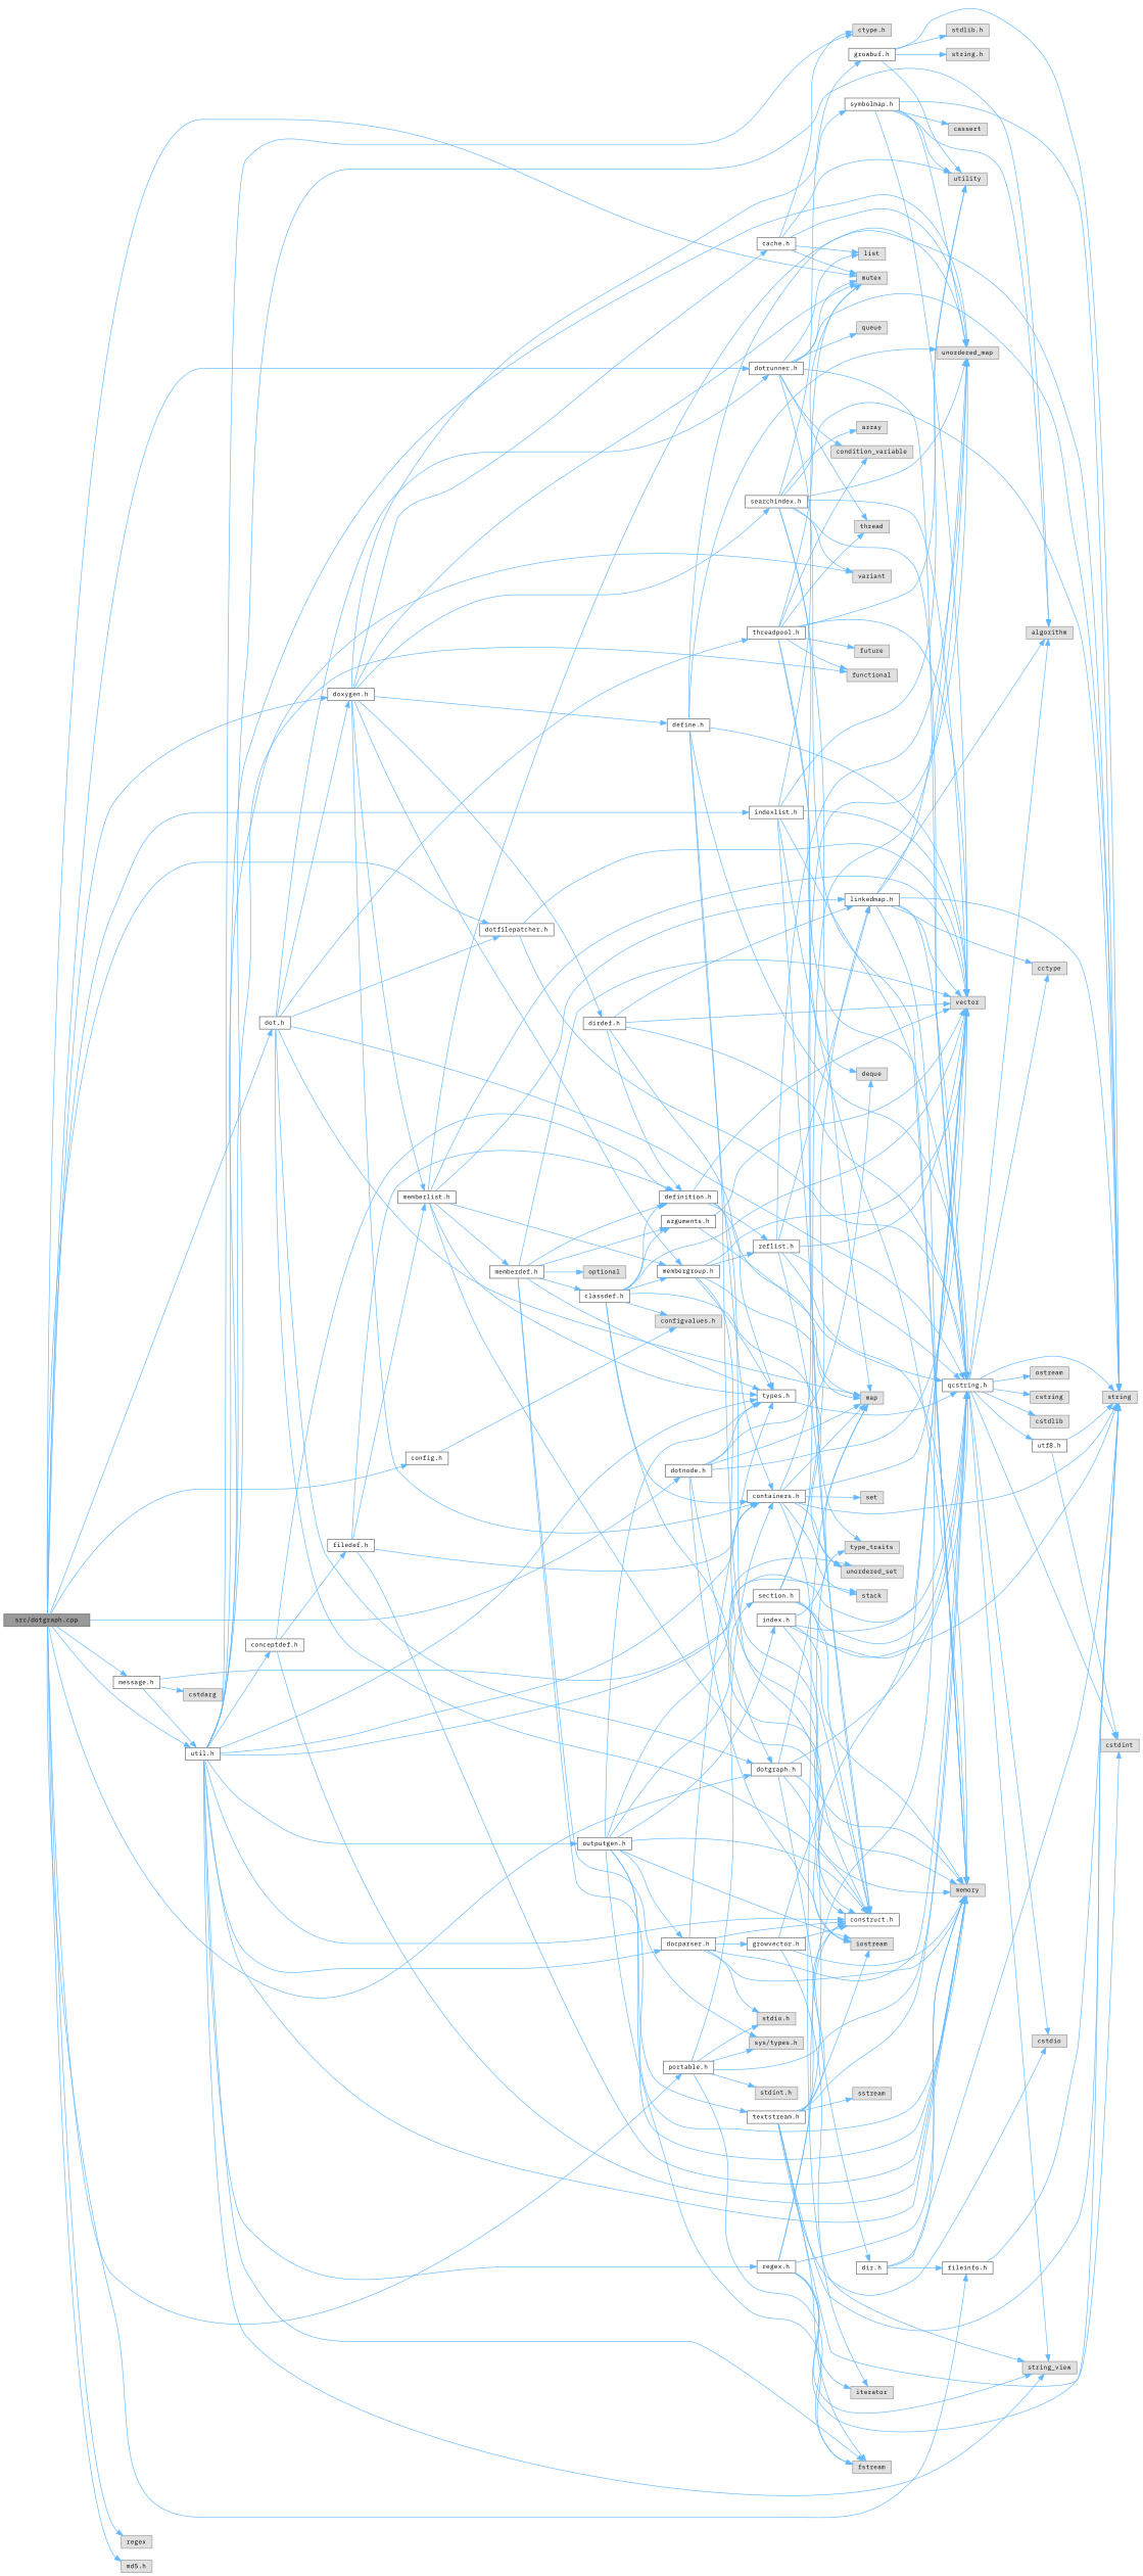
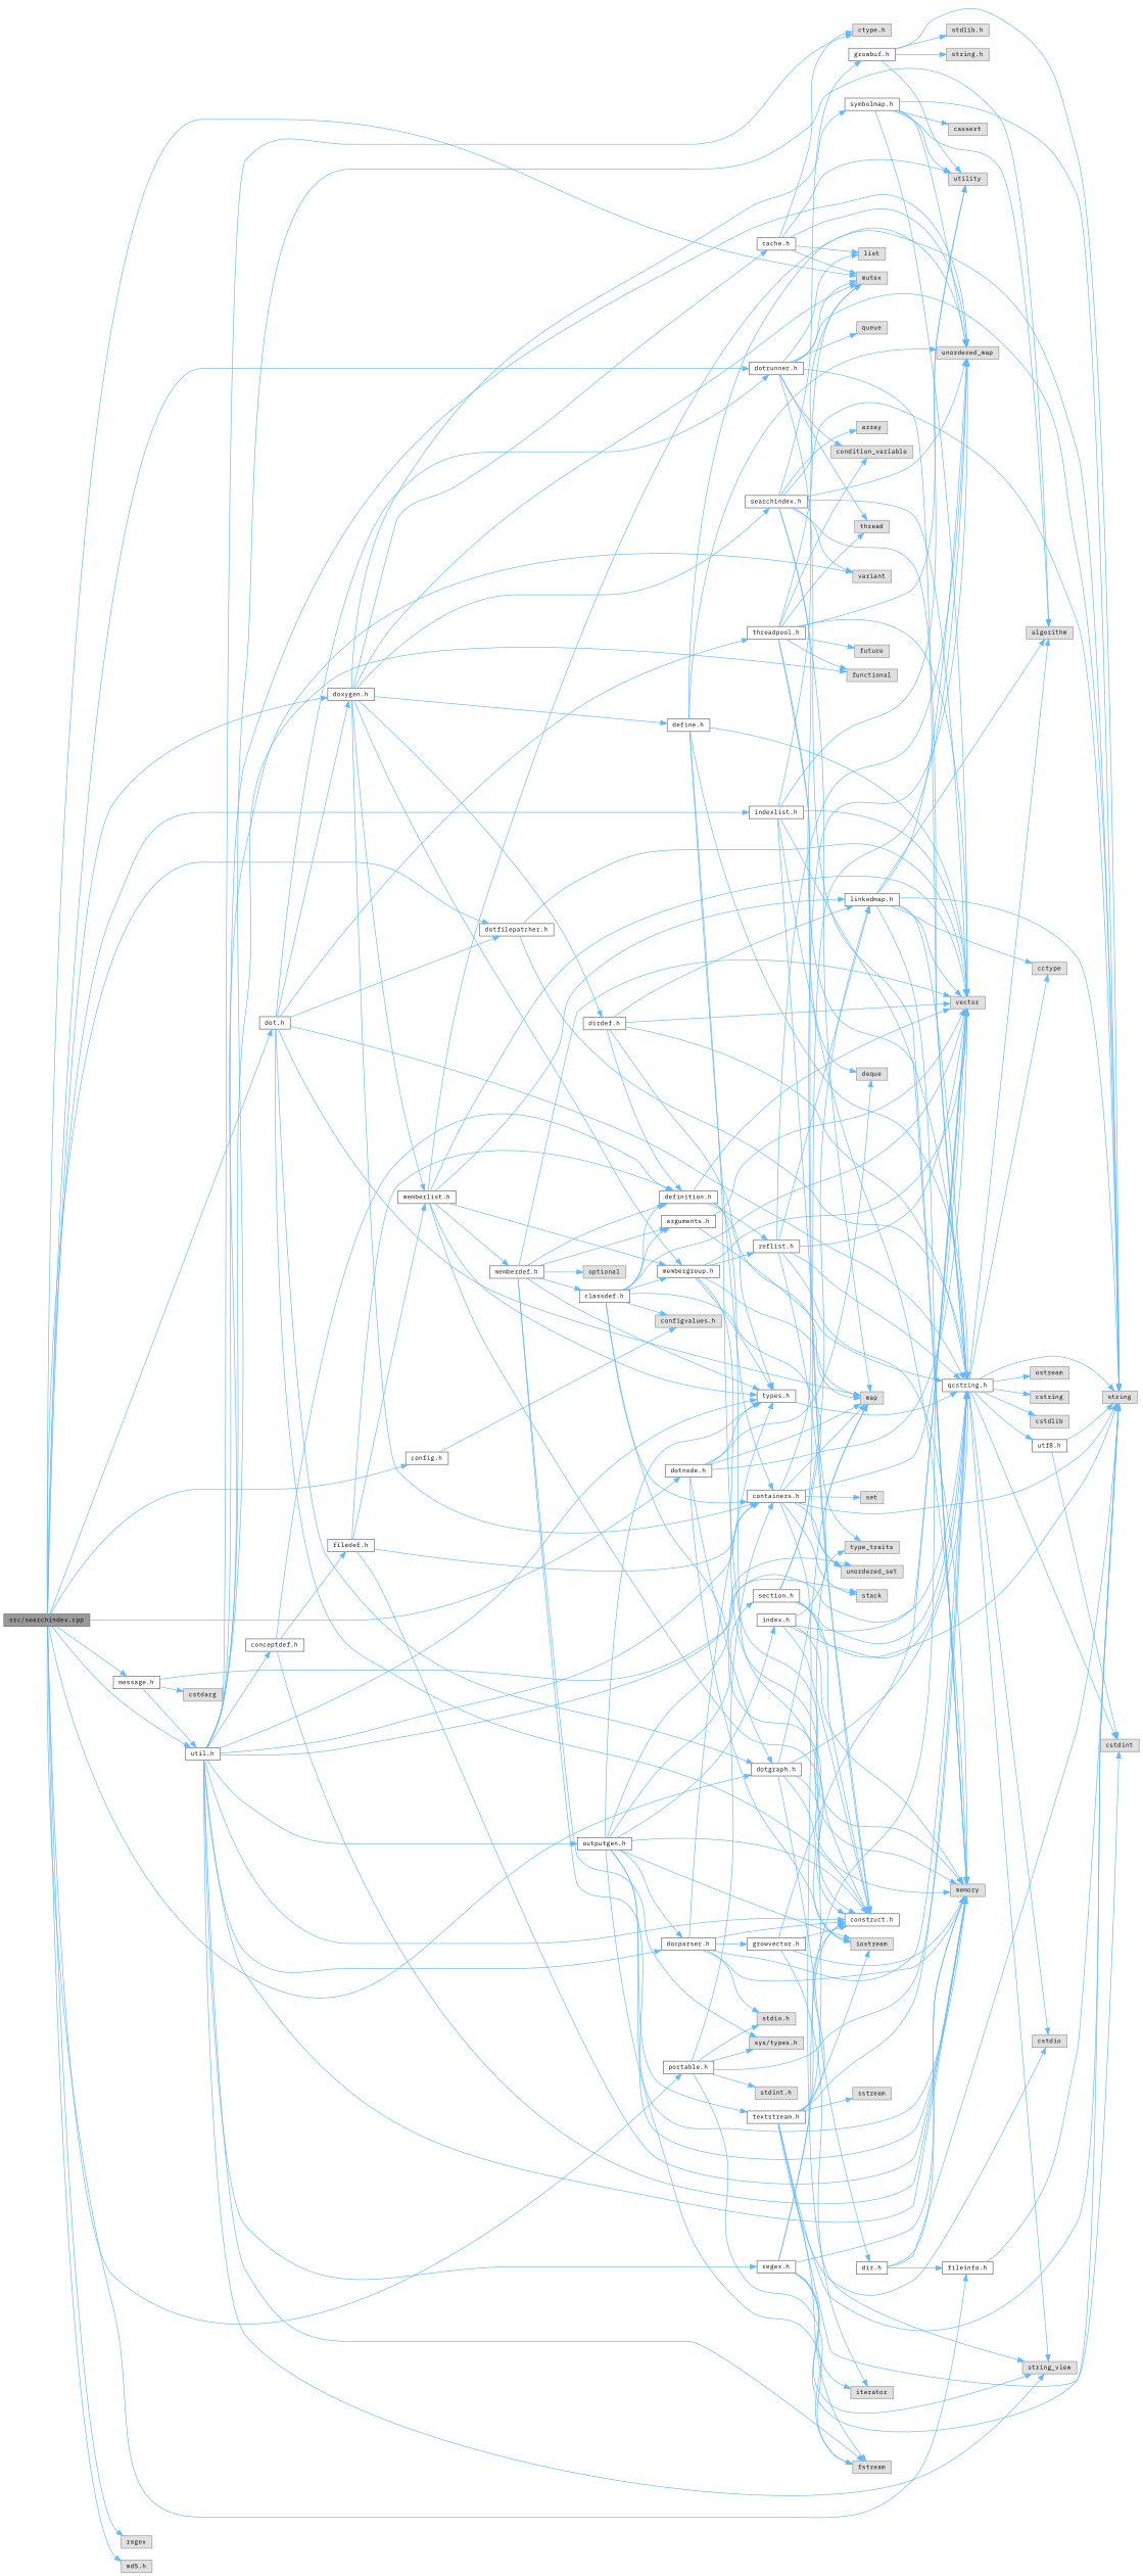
  digraph {
    fontname="IBM Plex Mono"
    rankdir=LR
    node [color=grey60 fillcolor="#E0E0E0" fontname="IBM Plex Mono" fontsize=10 shape=box style=filled]
    edge [color=steelblue1 fontname="IBM Plex Mono" fontsize=10 labelfontname=Helvetica labelfontsize=10 style=solid]
-   n1 [color=gray40 fillcolor=grey60 fontcolor=black height=0.2 label="src/dotgraph.cpp" width=0.4]
+   n1 [color=gray40 fillcolor=grey60 fontcolor=black height=0.2 label="src/searchindex.cpp" width=0.4]
    n2 [height=0.2 label=mutex width=0.4]
    n3 [height=0.2 label=regex width=0.4]
    n4 [color=grey40 fillcolor=white height=0.2 label="config.h" width=0.4]
    n5 [color=grey40 fillcolor=white height=0.2 label="doxygen.h" width=0.4]
    n6 [color=grey40 fillcolor=white height=0.2 label="indexlist.h" width=0.4]
    n7 [height=0.2 label="md5.h" width=0.4]
    n8 [color=grey40 fillcolor=white height=0.2 label="message.h" width=0.4]
    n9 [color=grey40 fillcolor=white height=0.2 label="util.h" width=0.4]
    n10 [color=grey40 fillcolor=white height=0.2 label="dot.h" width=0.4]
    n11 [color=grey40 fillcolor=white height=0.2 label="dotgraph.h" width=0.4]
    n12 [color=grey40 fillcolor=white height=0.2 label="fileinfo.h" width=0.4]
    n13 [color=grey40 fillcolor=white height=0.2 label="dotfilepatcher.h" width=0.4]
    n14 [color=grey40 fillcolor=white height=0.2 label="dotrunner.h" width=0.4]
    n15 [color=grey40 fillcolor=white height=0.2 label="dotnode.h" width=0.4]
    n16 [color=grey40 fillcolor=white height=0.2 label="portable.h" width=0.4]
    n17 [height=0.2 label="configvalues.h" width=0.4]
    n18 [color=grey40 fillcolor=white height=0.2 label="containers.h" width=0.4]
    n19 [color=grey40 fillcolor=white height=0.2 label="membergroup.h" width=0.4]
    n20 [color=grey40 fillcolor=white height=0.2 label="dirdef.h" width=0.4]
    n21 [color=grey40 fillcolor=white height=0.2 label="memberlist.h" width=0.4]
    n22 [color=grey40 fillcolor=white height=0.2 label="define.h" width=0.4]
    n23 [color=grey40 fillcolor=white height=0.2 label="cache.h" width=0.4]
    n24 [color=grey40 fillcolor=white height=0.2 label="symbolmap.h" width=0.4]
    n25 [color=grey40 fillcolor=white height=0.2 label="searchindex.h" width=0.4]
    n26 [height=0.2 label=vector width=0.4]
    n27 [height=0.2 label=memory width=0.4]
    n28 [color=grey40 fillcolor=white height=0.2 label="qcstring.h" width=0.4]
    n29 [color=grey40 fillcolor=white height=0.2 label="construct.h" width=0.4]
    n30 [height=0.2 label=utility width=0.4]
    n31 [height=0.2 label=cstdarg width=0.4]
    n32 [height=0.2 label=string_view width=0.4]
    n33 [height=0.2 label=unordered_set width=0.4]
    n34 [height=0.2 label=unordered_map width=0.4]
    n35 [color=grey40 fillcolor=white height=0.2 label="types.h" width=0.4]
    n36 [height=0.2 label=algorithm width=0.4]
    n37 [height=0.2 label="ctype.h" width=0.4]
    n38 [height=0.2 label=variant width=0.4]
    n39 [height=0.2 label=functional width=0.4]
    n40 [height=0.2 label=fstream width=0.4]
    n41 [color=grey40 fillcolor=white height=0.2 label="docparser.h" width=0.4]
    n42 [color=grey40 fillcolor=white height=0.2 label="outputgen.h" width=0.4]
    n43 [color=grey40 fillcolor=white height=0.2 label="regex.h" width=0.4]
    n44 [color=grey40 fillcolor=white height=0.2 label="conceptdef.h" width=0.4]
    n45 [height=0.2 label=map width=0.4]
    n46 [color=grey40 fillcolor=white height=0.2 label="threadpool.h" width=0.4]
    n47 [height=0.2 label=iostream width=0.4]
    n48 [color=grey40 fillcolor=white height=0.2 label="dir.h" width=0.4]
    n49 [height=0.2 label=string width=0.4]
    n50 [height=0.2 label=list width=0.4]
    n51 [height=0.2 label=condition_variable width=0.4]
    n52 [height=0.2 label=thread width=0.4]
    n53 [height=0.2 label=queue width=0.4]
    n54 [height=0.2 label=deque width=0.4]
    n55 [height=0.2 label="sys/types.h" width=0.4]
    n56 [height=0.2 label="stdio.h" width=0.4]
    n57 [height=0.2 label="stdint.h" width=0.4]
    n58 [height=0.2 label=set width=0.4]
    n59 [height=0.2 label=stack width=0.4]
    n60 [color=grey40 fillcolor=white height=0.2 label="reflist.h" width=0.4]
    n61 [color=grey40 fillcolor=white height=0.2 label="linkedmap.h" width=0.4]
    n62 [color=grey40 fillcolor=white height=0.2 label="definition.h" width=0.4]
    n63 [color=grey40 fillcolor=white height=0.2 label="memberdef.h" width=0.4]
    n64 [height=0.2 label=cassert width=0.4]
    n65 [height=0.2 label=array width=0.4]
    n66 [color=grey40 fillcolor=white height=0.2 label="growbuf.h" width=0.4]
    n67 [height=0.2 label=cctype width=0.4]
    n68 [height=0.2 label=cstring width=0.4]
    n69 [height=0.2 label=cstdio width=0.4]
    n70 [height=0.2 label=cstdlib width=0.4]
    n71 [height=0.2 label=cstdint width=0.4]
    n72 [height=0.2 label=ostream width=0.4]
    n73 [color=grey40 fillcolor=white height=0.2 label="utf8.h" width=0.4]
    n74 [height=0.2 label=optional width=0.4]
    n75 [color=grey40 fillcolor=white height=0.2 label="arguments.h" width=0.4]
    n76 [color=grey40 fillcolor=white height=0.2 label="classdef.h" width=0.4]
    n77 [height=0.2 label="stdlib.h" width=0.4]
    n78 [height=0.2 label="string.h" width=0.4]
    n79 [color=grey40 fillcolor=white height=0.2 label="growvector.h" width=0.4]
    n80 [color=grey40 fillcolor=white height=0.2 label="index.h" width=0.4]
    n81 [color=grey40 fillcolor=white height=0.2 label="section.h" width=0.4]
    n82 [color=grey40 fillcolor=white height=0.2 label="textstream.h" width=0.4]
    n83 [height=0.2 label=iterator width=0.4]
    n84 [color=grey40 fillcolor=white height=0.2 label="filedef.h" width=0.4]
    n85 [height=0.2 label=sstream width=0.4]
    n86 [height=0.2 label=type_traits width=0.4]
    n87 [height=0.2 label=future width=0.4]
    n1 -> n2
    n1 -> n3
    n1 -> n4
    n1 -> n5
    n1 -> n6
    n1 -> n7
    n1 -> n8
    n1 -> n9
    n1 -> n10
    n1 -> n11
    n1 -> n12
    n1 -> n13
    n1 -> n14
    n1 -> n15
    n1 -> n16
    n4 -> n17
    n5 -> n2
    n5 -> n18
    n5 -> n19
    n5 -> n20
    n5 -> n21
    n5 -> n22
    n5 -> n23
    n5 -> n24
    n5 -> n25
    n6 -> n2
    n6 -> n26
    n6 -> n27
    n6 -> n28
    n6 -> n29
    n6 -> n30
    n8 -> n9
    n8 -> n28
    n8 -> n31
    n9 -> n18
    n9 -> n27
    n9 -> n29
    n9 -> n32
    n9 -> n33
    n9 -> n34
    n9 -> n35
    n9 -> n36
    n9 -> n37
    n9 -> n38
    n9 -> n39
    n9 -> n40
    n9 -> n41
    n9 -> n42
    n9 -> n43
    n9 -> n44
    n10 -> n5
    n10 -> n11
    n10 -> n13
    n10 -> n14
    n10 -> n28
    n10 -> n29
    n10 -> n45
    n10 -> n46
    n11 -> n28
    n11 -> n29
    n11 -> n45
    n11 -> n47
    n11 -> n48
    n12 -> n49
    n13 -> n26
    n13 -> n28
    n14 -> n2
    n14 -> n27
    n14 -> n28
    n14 -> n49
    n14 -> n50
    n14 -> n51
    n14 -> n52
    n14 -> n53
    n15 -> n11
    n15 -> n26
    n15 -> n35
    n15 -> n45
    n15 -> n47
    n15 -> n54
    n16 -> n18
    n16 -> n28
    n16 -> n40
    n16 -> n55
    n16 -> n56
    n16 -> n57
    n18 -> n26
    n18 -> n32
    n18 -> n33
    n18 -> n34
    n18 -> n45
    n18 -> n49
    n18 -> n58
    n18 -> n59
    n19 -> n26
    n19 -> n27
    n19 -> n35
    n19 -> n45
    n19 -> n60
    n20 -> n26
    n20 -> n28
    n20 -> n45
    n20 -> n61
    n20 -> n62
    n21 -> n19
    n21 -> n26
    n21 -> n29
    n21 -> n34
    n21 -> n35
    n21 -> n61
    n21 -> n63
    n22 -> n18
    n22 -> n26
    n22 -> n27
    n22 -> n28
    n22 -> n34
    n22 -> n49
    n23 -> n2
    n23 -> n30
    n23 -> n34
    n23 -> n37
    n23 -> n50
    n24 -> n26
    n24 -> n30
    n24 -> n34
    n24 -> n36
    n24 -> n49
    n24 -> n64
    n25 -> n26
    n25 -> n27
    n25 -> n28
    n25 -> n34
    n25 -> n38
    n25 -> n45
    n25 -> n49
    n25 -> n65
    n25 -> n66
    n28 -> n32
    n28 -> n36
    n28 -> n49
    n28 -> n67
    n28 -> n68
    n28 -> n69
    n28 -> n70
    n28 -> n71
    n28 -> n72
    n28 -> n73
    n35 -> n28
    n41 -> n27
    n41 -> n28
    n41 -> n29
    n41 -> n35
    n41 -> n56
    n41 -> n79
    n42 -> n27
    n42 -> n29
    n42 -> n35
    n42 -> n40
    n42 -> n41
    n42 -> n47
    n42 -> n59
    n42 -> n80
    n42 -> n81
    n42 -> n82
    n43 -> n26
    n43 -> n27
    n43 -> n29
    n43 -> n32
    n43 -> n49
    n43 -> n83
    n44 -> n27
    n44 -> n62
    n44 -> n84
    n46 -> n2
    n46 -> n26
    n46 -> n30
    n46 -> n39
    n46 -> n51
    n46 -> n52
    n46 -> n54
    n46 -> n86
    n46 -> n87
    n48 -> n12
    n48 -> n27
    n48 -> n49
    n60 -> n26
    n60 -> n27
    n60 -> n28
    n60 -> n29
    n60 -> n34
    n60 -> n61
    n61 -> n26
    n61 -> n27
    n61 -> n28
    n61 -> n34
    n61 -> n36
    n61 -> n49
    n61 -> n67
    n62 -> n26
    n62 -> n29
    n62 -> n35
    n62 -> n60
    n63 -> n26
    n63 -> n27
    n63 -> n35
    n63 -> n55
    n63 -> n62
    n63 -> n74
    n63 -> n75
    n63 -> n76
    n66 -> n30
    n66 -> n49
    n66 -> n77
    n66 -> n78
    n73 -> n49
    n73 -> n71
    n75 -> n26
    n75 -> n28
    n76 -> n17
    n76 -> n18
    n76 -> n19
    n76 -> n26
    n76 -> n27
    n76 -> n33
    n76 -> n62
    n76 -> n75
    n79 -> n26
    n79 -> n27
    n79 -> n29
    n79 -> n83
    n80 -> n26
    n80 -> n27
    n80 -> n28
    n80 -> n29
    n80 -> n45
    n81 -> n28
    n81 -> n29
    n81 -> n34
    n81 -> n49
    n81 -> n61
    n82 -> n28
    n82 -> n29
    n82 -> n40
    n82 -> n47
    n82 -> n49
    n82 -> n69
    n82 -> n71
    n82 -> n85
    n82 -> n86
    n84 -> n18
    n84 -> n21
    n84 -> n27
    n84 -> n62
  }
